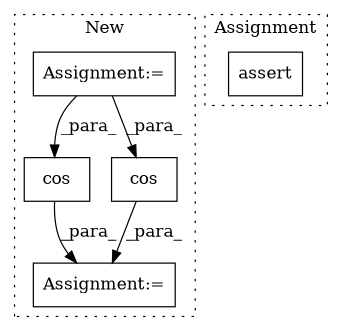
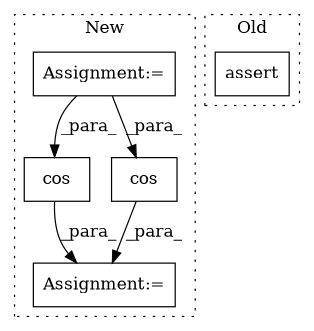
  digraph {
    node [a=32 l="4,1" shape=box]
    n1 [label=cos s="12301,12310"]
    n2 [a=7 l=1 label="Assignment:=" s=12225]
    n3 [label=cos s="12391,12400"]
    n4 [a=7 l=1 label="Assignment:=" s=12246]
    n5 [l="11,1" label=assert s="11742,12057"]
    subgraph cluster_1 {
      label=New
      style=dotted
      n1
      n2
      n3
      n4
    }
    subgraph cluster_2 {
-     label=Assignment
+     label=Old
      style=dotted
      n5
    }
    n1 -> n4 [label=_para_]
    n2 -> n1 [label=_para_]
    n2 -> n3 [label=_para_]
    n3 -> n4 [label=_para_]
  }
